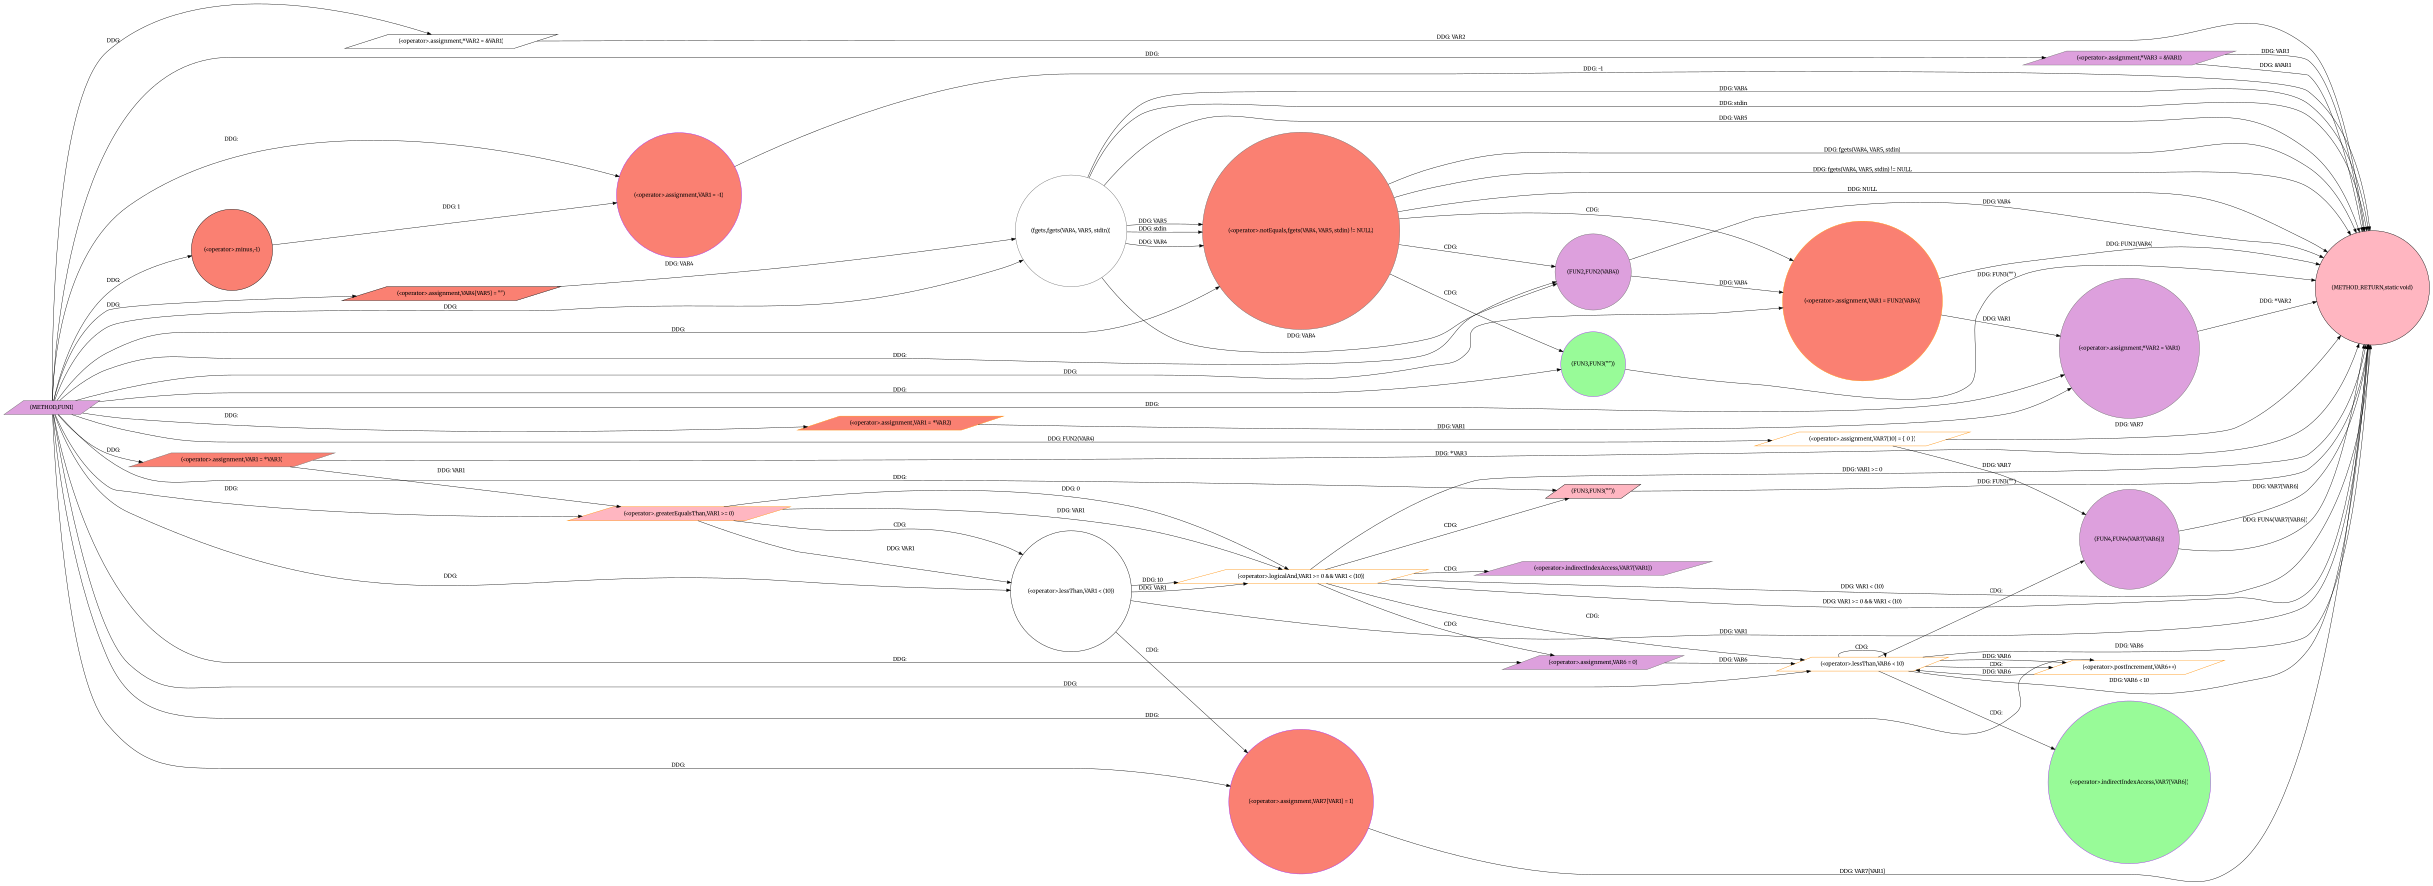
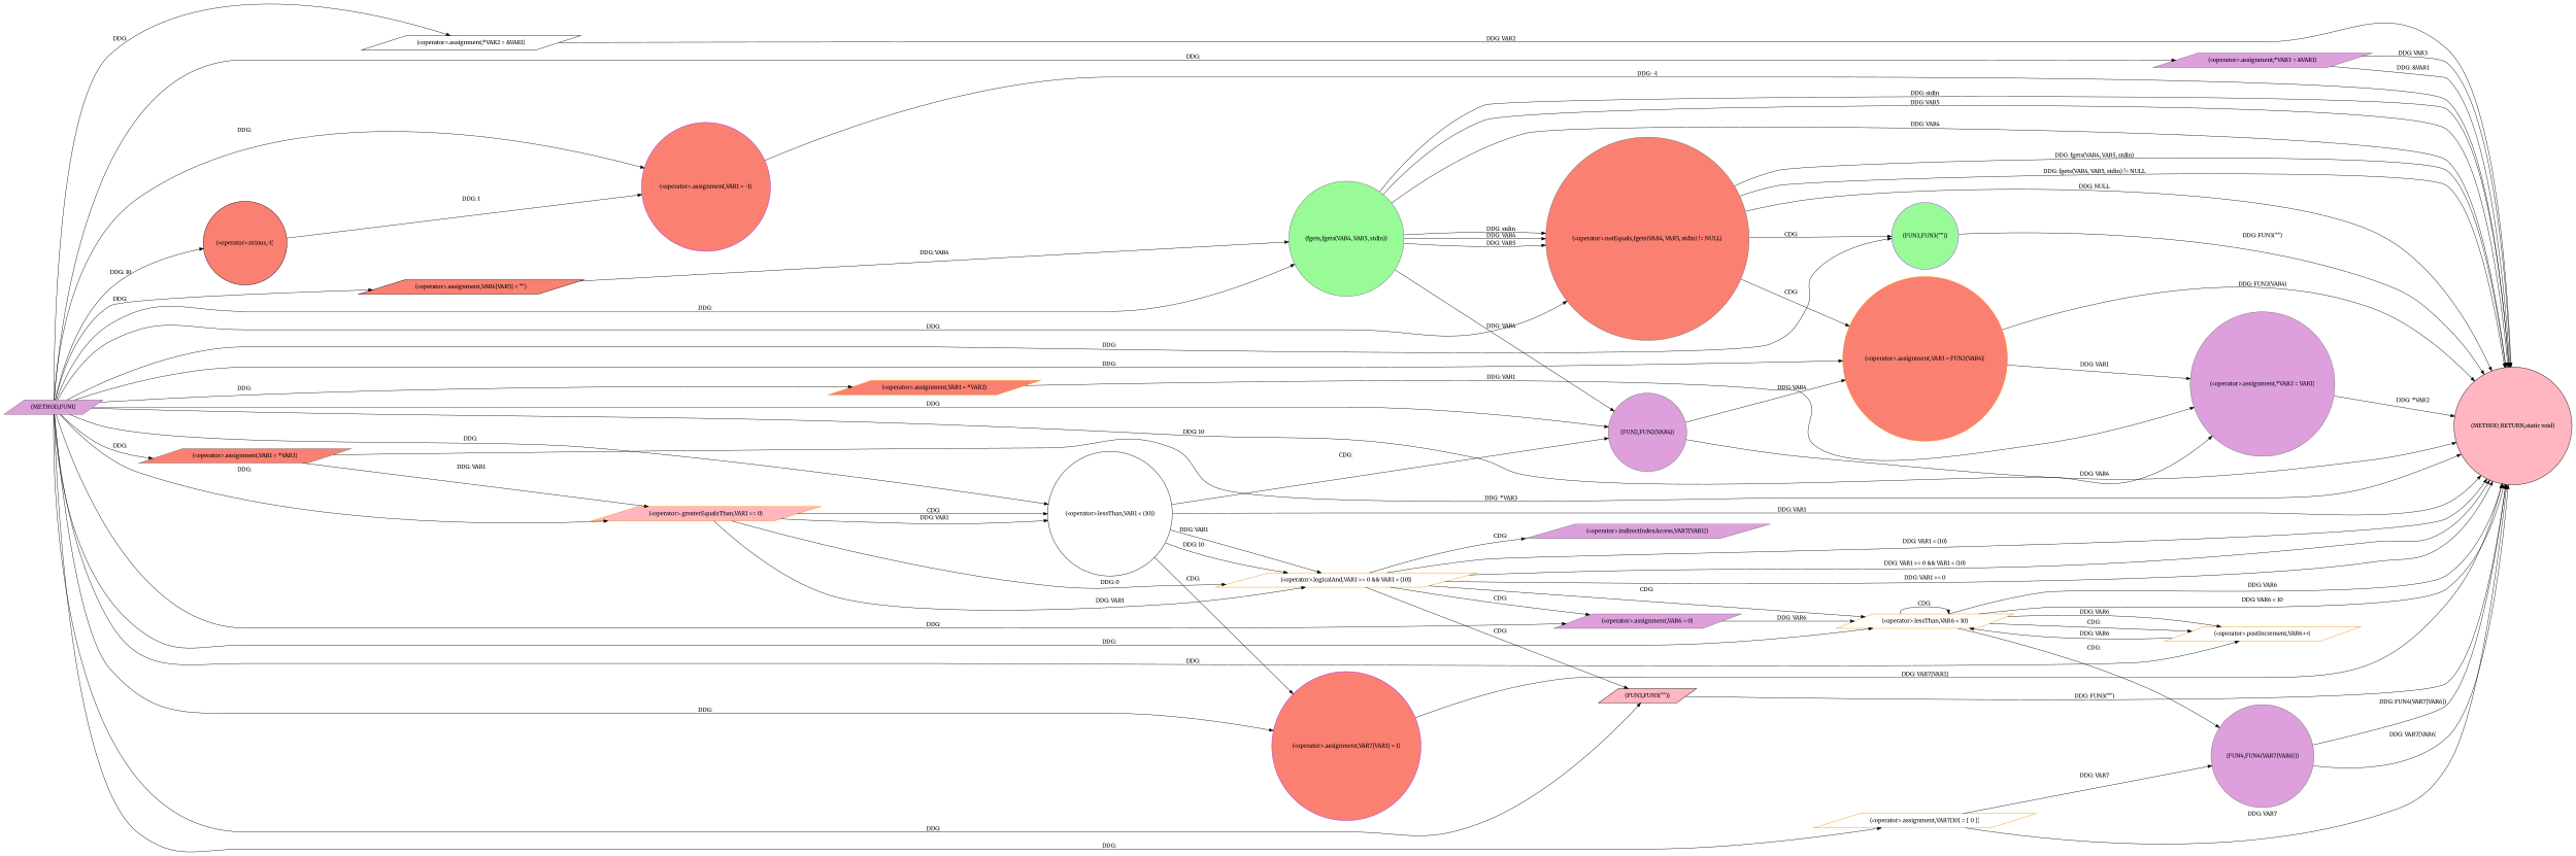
  digraph {
    fontname=Merriweather
    rankdir=LR
    node [color=gray40 fillcolor=salmon fontname=Merriweather shape=parallelogram style=filled]
    edge [fontname=Merriweather]
    n1 [fillcolor=plum label="(METHOD,FUN1)"]
    n2 [color=black fillcolor=white label="(<operator>.assignment,*VAR2 = &VAR1)"]
    n3 [fillcolor=plum label="(<operator>.assignment,*VAR3 = &VAR1)"]
    n4 [color=purple label="(<operator>.assignment,VAR1 = -1)" shape=circle]
    n5 [color=black label="(<operator>.minus,-1)" shape=circle]
    n6 [color=darkorange label="(<operator>.assignment,VAR1 = *VAR2)"]
    n7 [color=black label="(<operator>.assignment,VAR4[VAR5] = \"\")"]
    n8 [label="(<operator>.notEquals,fgets(VAR4, VAR5, stdin) != NULL)" shape=circle]
-   n9 [fillcolor=white label="(fgets,fgets(VAR4, VAR5, stdin))" shape=circle]
+   n9 [fillcolor=palegreen label="(fgets,fgets(VAR4, VAR5, stdin))" shape=circle]
    n10 [color=darkorange label="(<operator>.assignment,VAR1 = FUN2(VAR4))" shape=circle]
    n11 [fillcolor=plum label="(FUN2,FUN2(VAR4))" shape=circle]
    n12 [color=purple fillcolor=palegreen label="(FUN3,FUN3(\"\"))" shape=circle]
    n13 [fillcolor=plum label="(<operator>.assignment,*VAR2 = VAR1)" shape=circle]
    n14 [label="(<operator>.assignment,VAR1 = *VAR3)"]
    n15 [color=darkorange fillcolor=white label="(<operator>.assignment,VAR7[10] = { 0 })"]
    n16 [color=darkorange fillcolor=lightpink label="(<operator>.greaterEqualsThan,VAR1 >= 0)"]
    n17 [color=black fillcolor=white label="(<operator>.lessThan,VAR1 < (10))" shape=circle]
    n18 [color=purple label="(<operator>.assignment,VAR7[VAR1] = 1)" shape=circle]
    n19 [fillcolor=plum label="(<operator>.assignment,VAR6 = 0)"]
    n20 [color=darkorange fillcolor=white label="(<operator>.lessThan,VAR6 < 10)"]
    n21 [color=darkorange fillcolor=white label="(<operator>.postIncrement,VAR6++)"]
    n22 [color=black fillcolor=lightpink label="(FUN3,FUN3(\"\"))"]
    n23 [color=black fillcolor=lightpink label="(METHOD_RETURN,static void)" shape=circle]
    n24 [fillcolor=plum label="(FUN4,FUN4(VAR7[VAR6]))" shape=circle]
    n25 [color=darkorange fillcolor=white label="(<operator>.logicalAnd,VAR1 >= 0 && VAR1 < (10))"]
-   n26 [color=purple fillcolor=palegreen label="(<operator>.indirectIndexAccess,VAR7[VAR6])" shape=circle]
    n27 [fillcolor=plum label="(<operator>.indirectIndexAccess,VAR7[VAR1])"]
    n1 -> n2 [label="DDG: "]
    n1 -> n3 [label="DDG: "]
    n1 -> n4 [label="DDG: "]
-   n1 -> n5 [label="DDG: "]
+   n1 -> n5 [label="DDG: 10"]
    n1 -> n6 [label="DDG: "]
    n1 -> n7 [label="DDG: "]
    n1 -> n8 [label="DDG: "]
    n1 -> n9 [label="DDG: "]
    n1 -> n10 [label="DDG: "]
    n1 -> n11 [label="DDG: "]
    n1 -> n12 [label="DDG: "]
-   n1 -> n13 [label="DDG: "]
+   n1 -> n13 [label="DDG: 10"]
    n1 -> n14 [label="DDG: "]
-   n1 -> n15 [label="DDG: FUN2(VAR4)"]
+   n1 -> n15 [label="DDG: "]
    n1 -> n16 [label="DDG: "]
    n1 -> n17 [label="DDG: "]
    n1 -> n18 [label="DDG: "]
    n1 -> n19 [label="DDG: "]
    n1 -> n20 [label="DDG: "]
    n1 -> n21 [label="DDG: "]
    n1 -> n22 [label="DDG: "]
    n2 -> n23 [label="DDG: VAR2"]
    n3 -> n23 [label="DDG: VAR3"]
    n3 -> n23 [label="DDG: &VAR1"]
    n4 -> n23 [label="DDG: -1"]
    n5 -> n4 [label="DDG: 1"]
    n6 -> n13 [label="DDG: VAR1"]
    n7 -> n9 [label="DDG: VAR4"]
    n8 -> n10 [label="CDG: "]
-   n8 -> n11 [label="CDG: "]
+   n17 -> n11 [label="CDG: "]
    n8 -> n12 [label="CDG: "]
    n8 -> n23 [label="DDG: fgets(VAR4, VAR5, stdin)"]
    n8 -> n23 [label="DDG: fgets(VAR4, VAR5, stdin) != NULL"]
    n8 -> n23 [label="DDG: NULL"]
    n9 -> n8 [label="DDG: VAR4"]
    n9 -> n8 [label="DDG: VAR5"]
    n9 -> n8 [label="DDG: stdin"]
    n9 -> n11 [label="DDG: VAR4"]
    n9 -> n23 [label="DDG: stdin"]
    n9 -> n23 [label="DDG: VAR5"]
    n9 -> n23 [label="DDG: VAR4"]
    n10 -> n13 [label="DDG: VAR1"]
    n10 -> n23 [label="DDG: FUN2(VAR4)"]
    n11 -> n10 [label="DDG: VAR4"]
    n11 -> n23 [label="DDG: VAR4"]
    n12 -> n23 [label="DDG: FUN3(\"\")"]
    n13 -> n23 [label="DDG: *VAR2"]
    n14 -> n16 [label="DDG: VAR1"]
    n14 -> n23 [label="DDG: *VAR3"]
    n15 -> n23 [label="DDG: VAR7"]
    n15 -> n24 [label="DDG: VAR7"]
    n16 -> n17 [label="DDG: VAR1"]
    n16 -> n17 [label="CDG: "]
    n16 -> n25 [label="DDG: VAR1"]
    n16 -> n25 [label="DDG: 0"]
    n17 -> n18 [label="CDG: "]
    n17 -> n23 [label="DDG: VAR1"]
    n17 -> n25 [label="DDG: VAR1"]
    n17 -> n25 [label="DDG: 10"]
    n18 -> n23 [label="DDG: VAR7[VAR1]"]
    n19 -> n20 [label="DDG: VAR6"]
    n20 -> n20 [label="CDG: "]
    n20 -> n21 [label="DDG: VAR6"]
    n20 -> n21 [label="CDG: "]
    n20 -> n23 [label="DDG: VAR6"]
    n20 -> n23 [label="DDG: VAR6 < 10"]
    n20 -> n24 [label="CDG: "]
-   n20 -> n26 [label="CDG: "]
    n21 -> n20 [label="DDG: VAR6"]
    n22 -> n23 [label="DDG: FUN3(\"\")"]
    n24 -> n23 [label="DDG: VAR7[VAR6]"]
    n24 -> n23 [label="DDG: FUN4(VAR7[VAR6])"]
    n25 -> n19 [label="CDG: "]
    n25 -> n20 [label="CDG: "]
    n25 -> n22 [label="CDG: "]
    n25 -> n23 [label="DDG: VAR1 < (10)"]
    n25 -> n23 [label="DDG: VAR1 >= 0 && VAR1 < (10)"]
    n25 -> n23 [label="DDG: VAR1 >= 0"]
    n25 -> n27 [label="CDG: "]
  }
